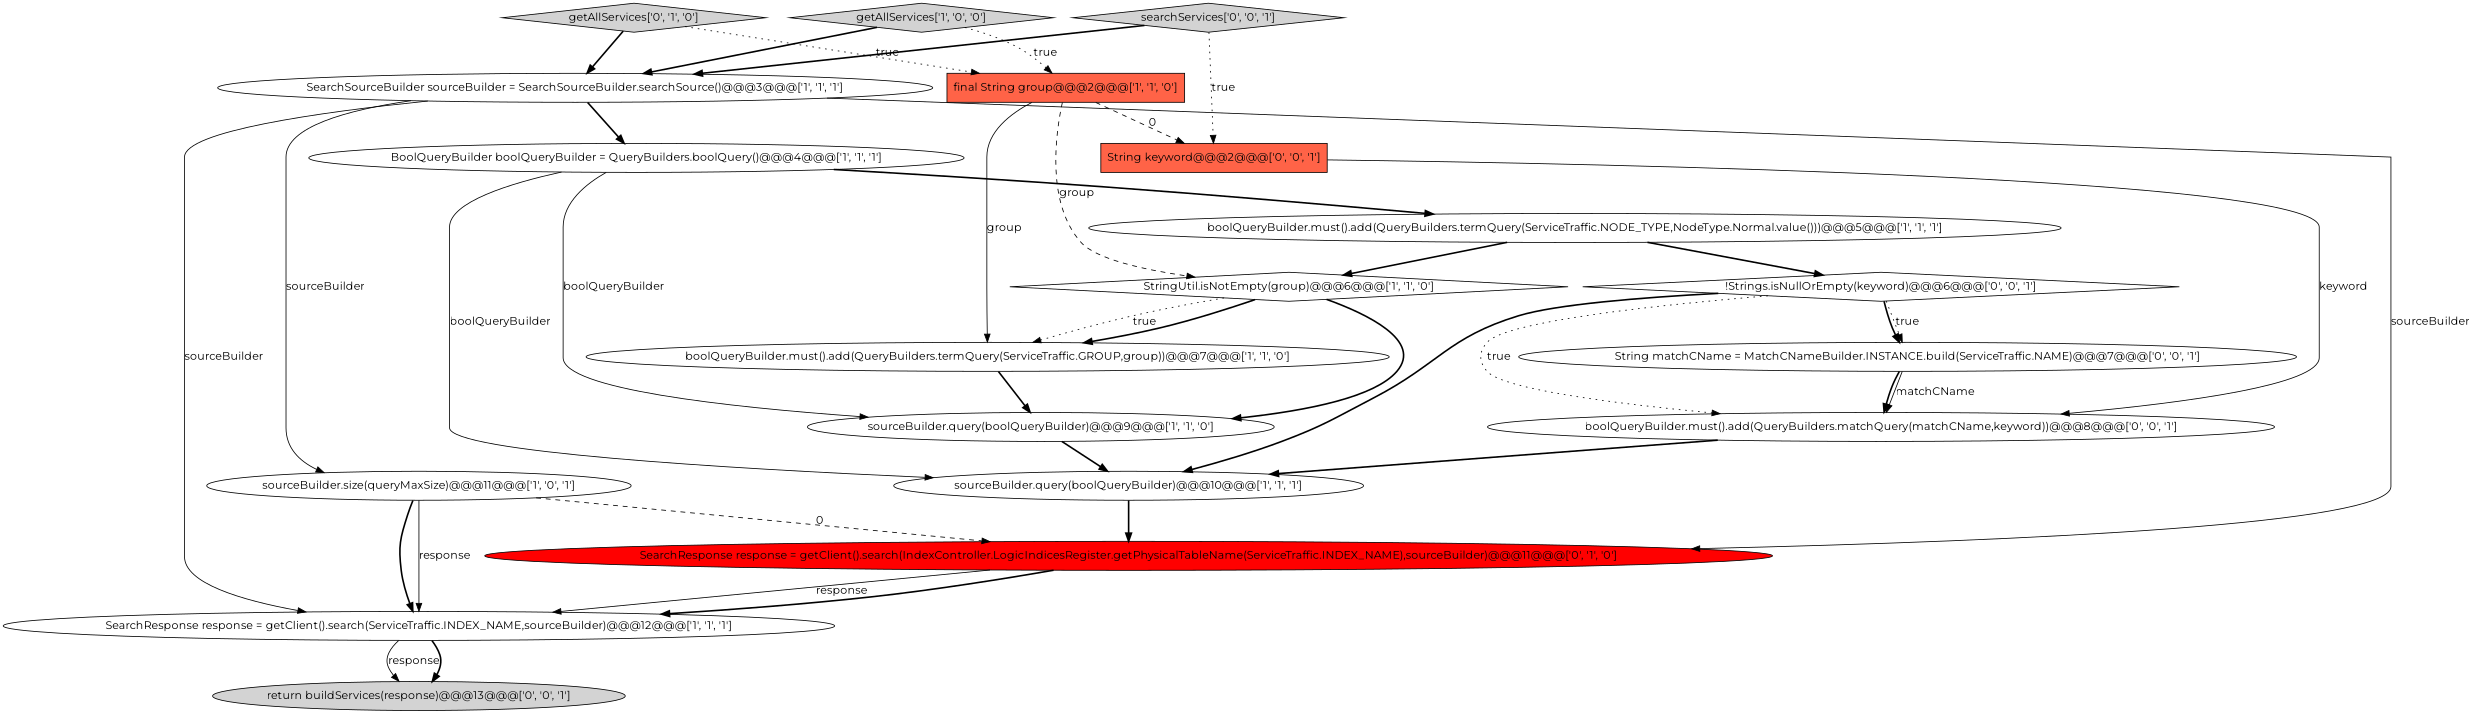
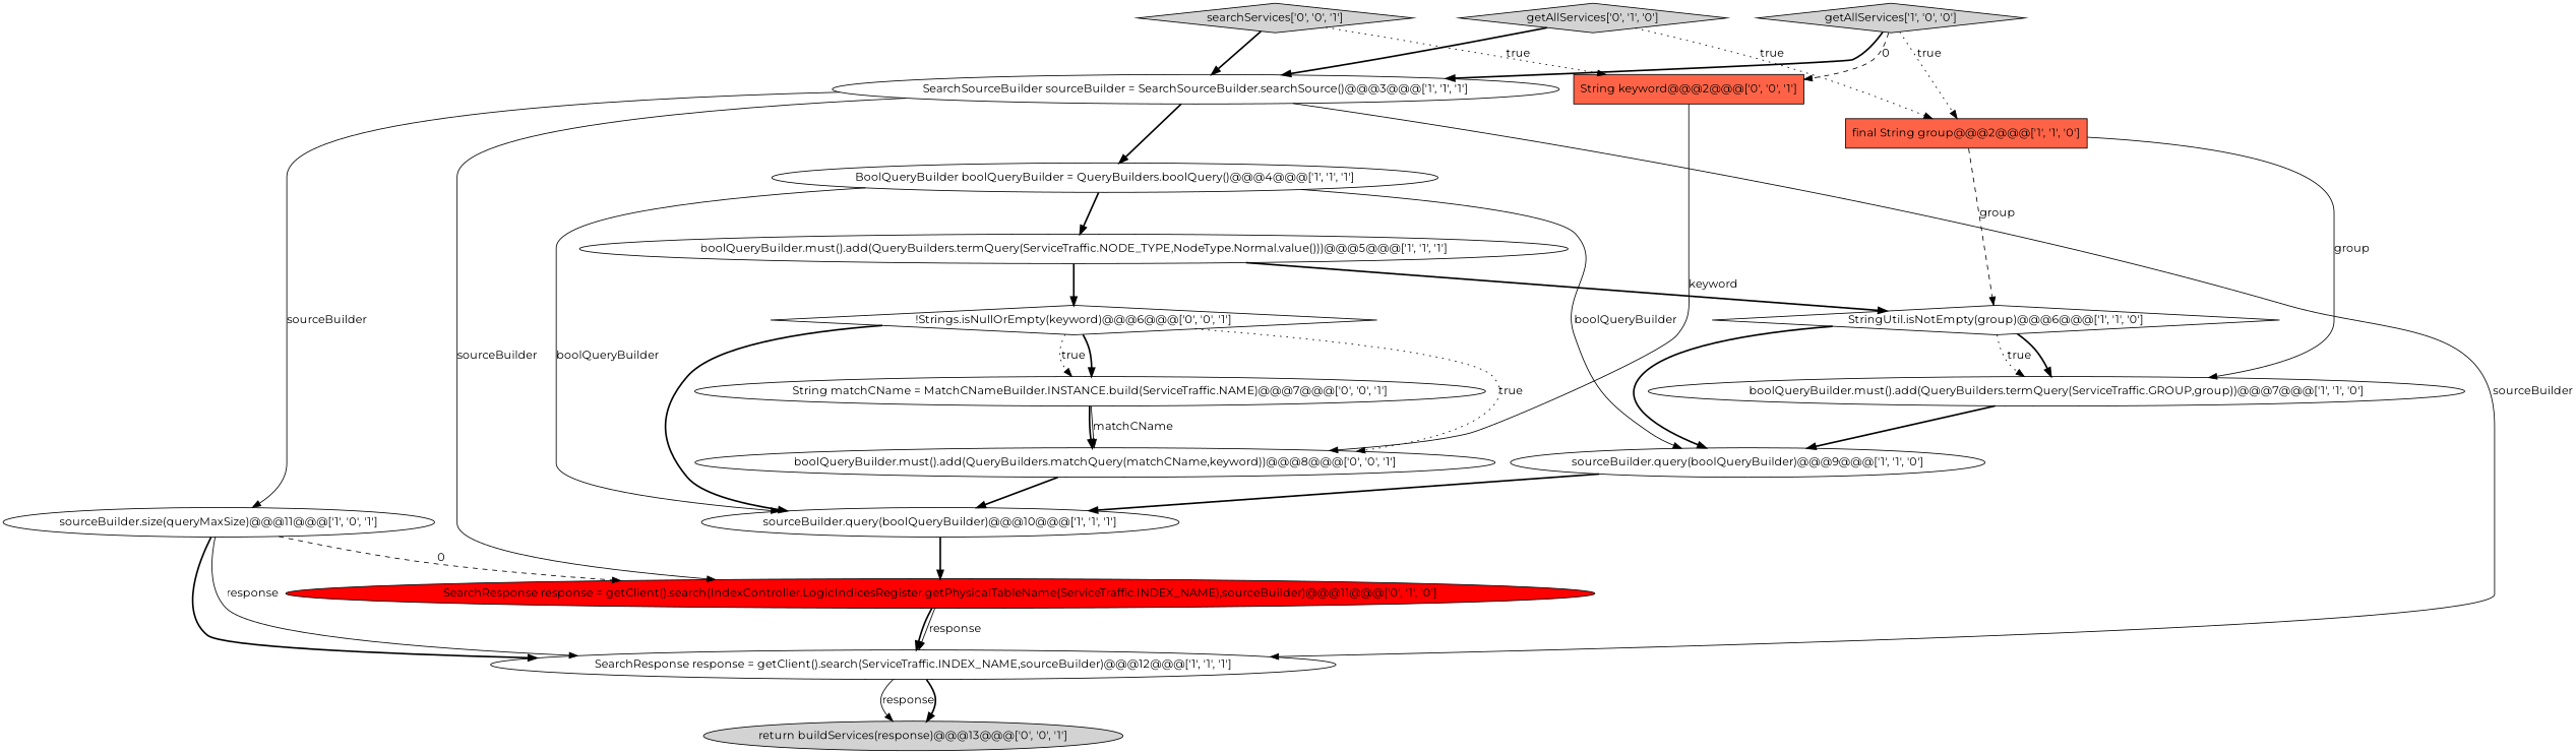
  digraph {
    fontname=Montserrat
    node [fillcolor=white fontname=Montserrat shape=ellipse style=filled]
    edge [fontname=Montserrat style=bold]
    n1 [fillcolor=tomato label="String keyword@@@2@@@['0', '0', '1']" shape=box]
    n2 [label="boolQueryBuilder.must().add(QueryBuilders.matchQuery(matchCName,keyword))@@@8@@@['0', '0', '1']"]
    n3 [label="sourceBuilder.query(boolQueryBuilder)@@@10@@@['1', '1', '1']"]
    n4 [label="boolQueryBuilder.must().add(QueryBuilders.termQuery(ServiceTraffic.NODE_TYPE,NodeType.Normal.value()))@@@5@@@['1', '1', '1']"]
    n5 [label="!Strings.isNullOrEmpty(keyword)@@@6@@@['0', '0', '1']" shape=diamond]
    n6 [label="StringUtil.isNotEmpty(group)@@@6@@@['1', '1', '0']" shape=diamond]
    n7 [label="String matchCName = MatchCNameBuilder.INSTANCE.build(ServiceTraffic.NAME)@@@7@@@['0', '0', '1']"]
    n8 [label="sourceBuilder.query(boolQueryBuilder)@@@9@@@['1', '1', '0']"]
    n9 [label="boolQueryBuilder.must().add(QueryBuilders.termQuery(ServiceTraffic.GROUP,group))@@@7@@@['1', '1', '0']"]
    n10 [fillcolor=lightgray label="getAllServices['1', '0', '0']" shape=diamond]
    n11 [label="SearchSourceBuilder sourceBuilder = SearchSourceBuilder.searchSource()@@@3@@@['1', '1', '1']"]
    n12 [fillcolor=tomato label="final String group@@@2@@@['1', '1', '0']" shape=box]
    n13 [label="sourceBuilder.size(queryMaxSize)@@@11@@@['1', '0', '1']"]
    n14 [fillcolor=red label="SearchResponse response = getClient().search(IndexController.LogicIndicesRegister.getPhysicalTableName(ServiceTraffic.INDEX_NAME),sourceBuilder)@@@11@@@['0', '1', '0']"]
    n15 [label="SearchResponse response = getClient().search(ServiceTraffic.INDEX_NAME,sourceBuilder)@@@12@@@['1', '1', '1']"]
    n16 [label="BoolQueryBuilder boolQueryBuilder = QueryBuilders.boolQuery()@@@4@@@['1', '1', '1']"]
    n17 [fillcolor=lightgray label="return buildServices(response)@@@13@@@['0', '0', '1']"]
    n18 [fillcolor=lightgray label="searchServices['0', '0', '1']" shape=diamond]
    n19 [fillcolor=lightgray label="getAllServices['0', '1', '0']" shape=diamond]
    n1 -> n2 [label=keyword style=solid]
    n2 -> n3
    n3 -> n14
    n4 -> n5
    n4 -> n6
    n5 -> n2 [label=true style=dotted]
    n5 -> n3
    n5 -> n7
    n5 -> n7 [label=true style=dotted]
    n6 -> n8
    n6 -> n9
    n6 -> n9 [label=true style=dotted]
    n7 -> n2
    n7 -> n2 [label=matchCName style=solid]
    n8 -> n3
    n9 -> n8
    n10 -> n11
    n10 -> n12 [label=true style=dotted]
    n11 -> n13 [label=sourceBuilder style=solid]
    n11 -> n14 [label=sourceBuilder style=solid]
    n11 -> n15 [label=sourceBuilder style=solid]
    n11 -> n16
-   n12 -> n1 [label=0 style=dashed]
+   n10 -> n1 [label=0 style=dashed]
    n12 -> n6 [label=group style=dashed]
    n12 -> n9 [label=group style=solid]
    n13 -> n14 [label=0 style=dashed]
    n13 -> n15
    n13 -> n15 [label=response style=solid]
    n14 -> n15 [label=response style=solid]
    n14 -> n15
    n15 -> n17 [label=response style=solid]
    n15 -> n17
    n16 -> n3 [label=boolQueryBuilder style=solid]
    n16 -> n4
    n16 -> n8 [label=boolQueryBuilder style=solid]
    n18 -> n1 [label=true style=dotted]
    n18 -> n11
    n19 -> n11
    n19 -> n12 [label=true style=dotted]
  }
